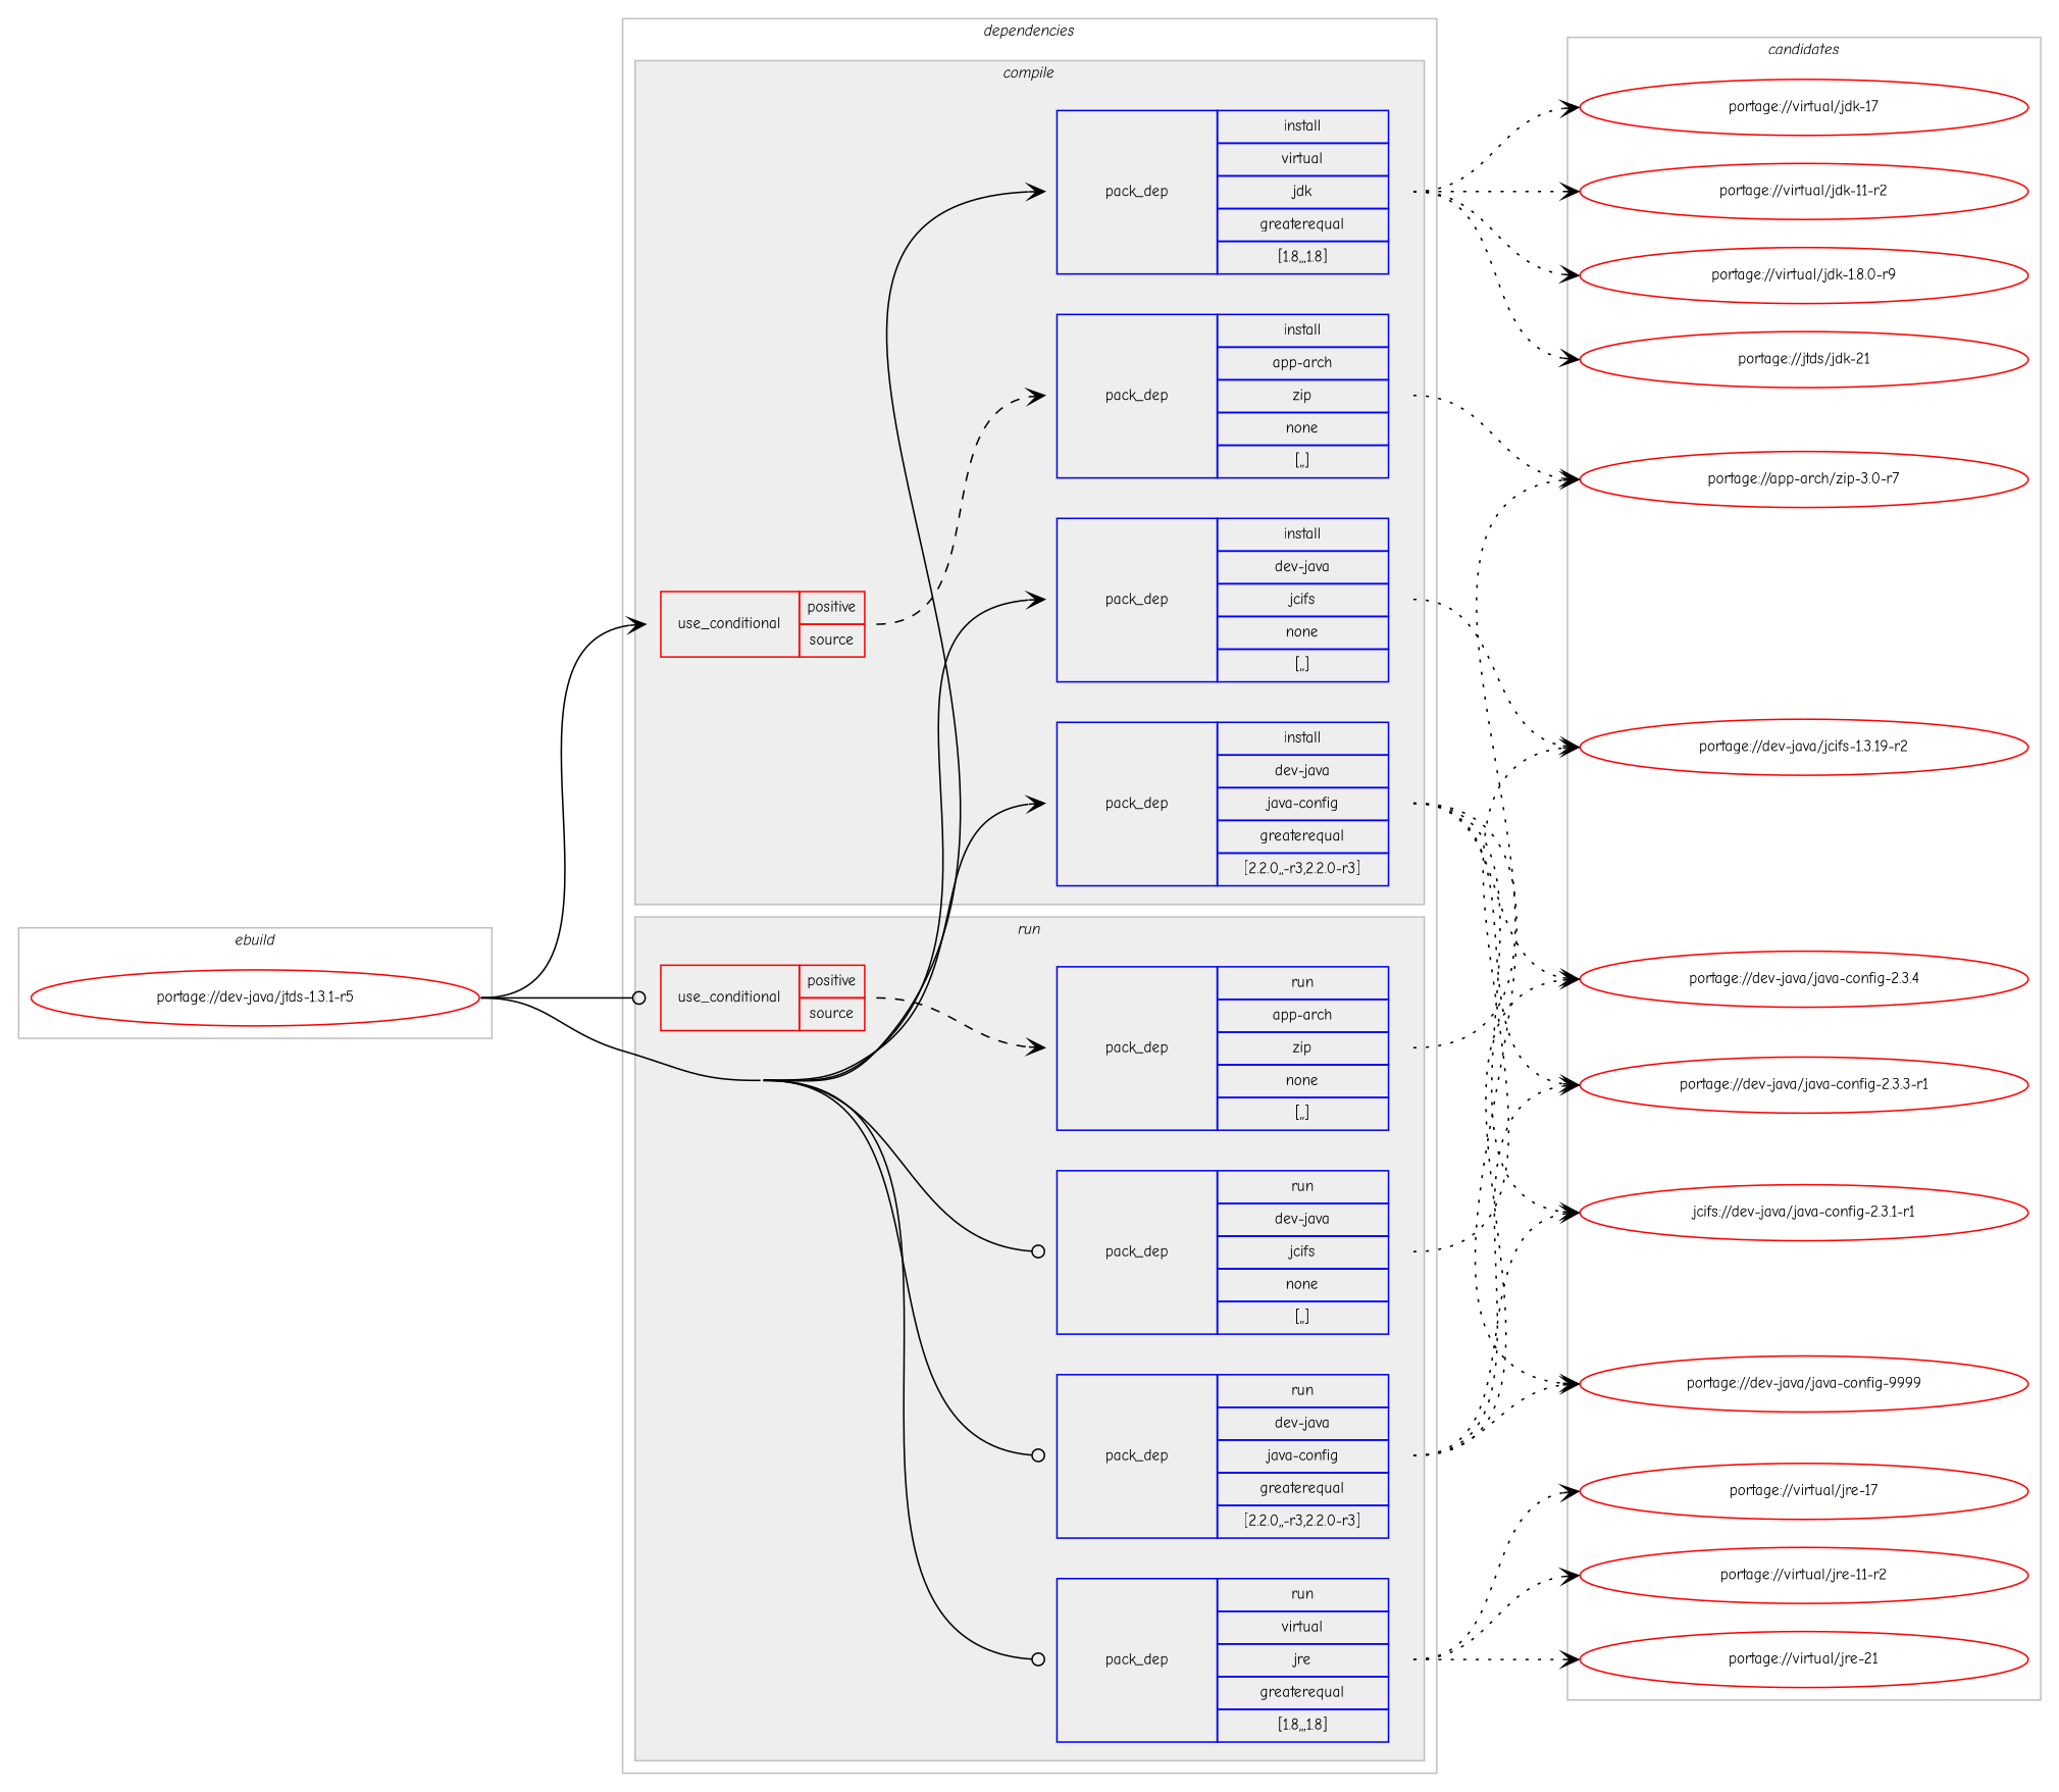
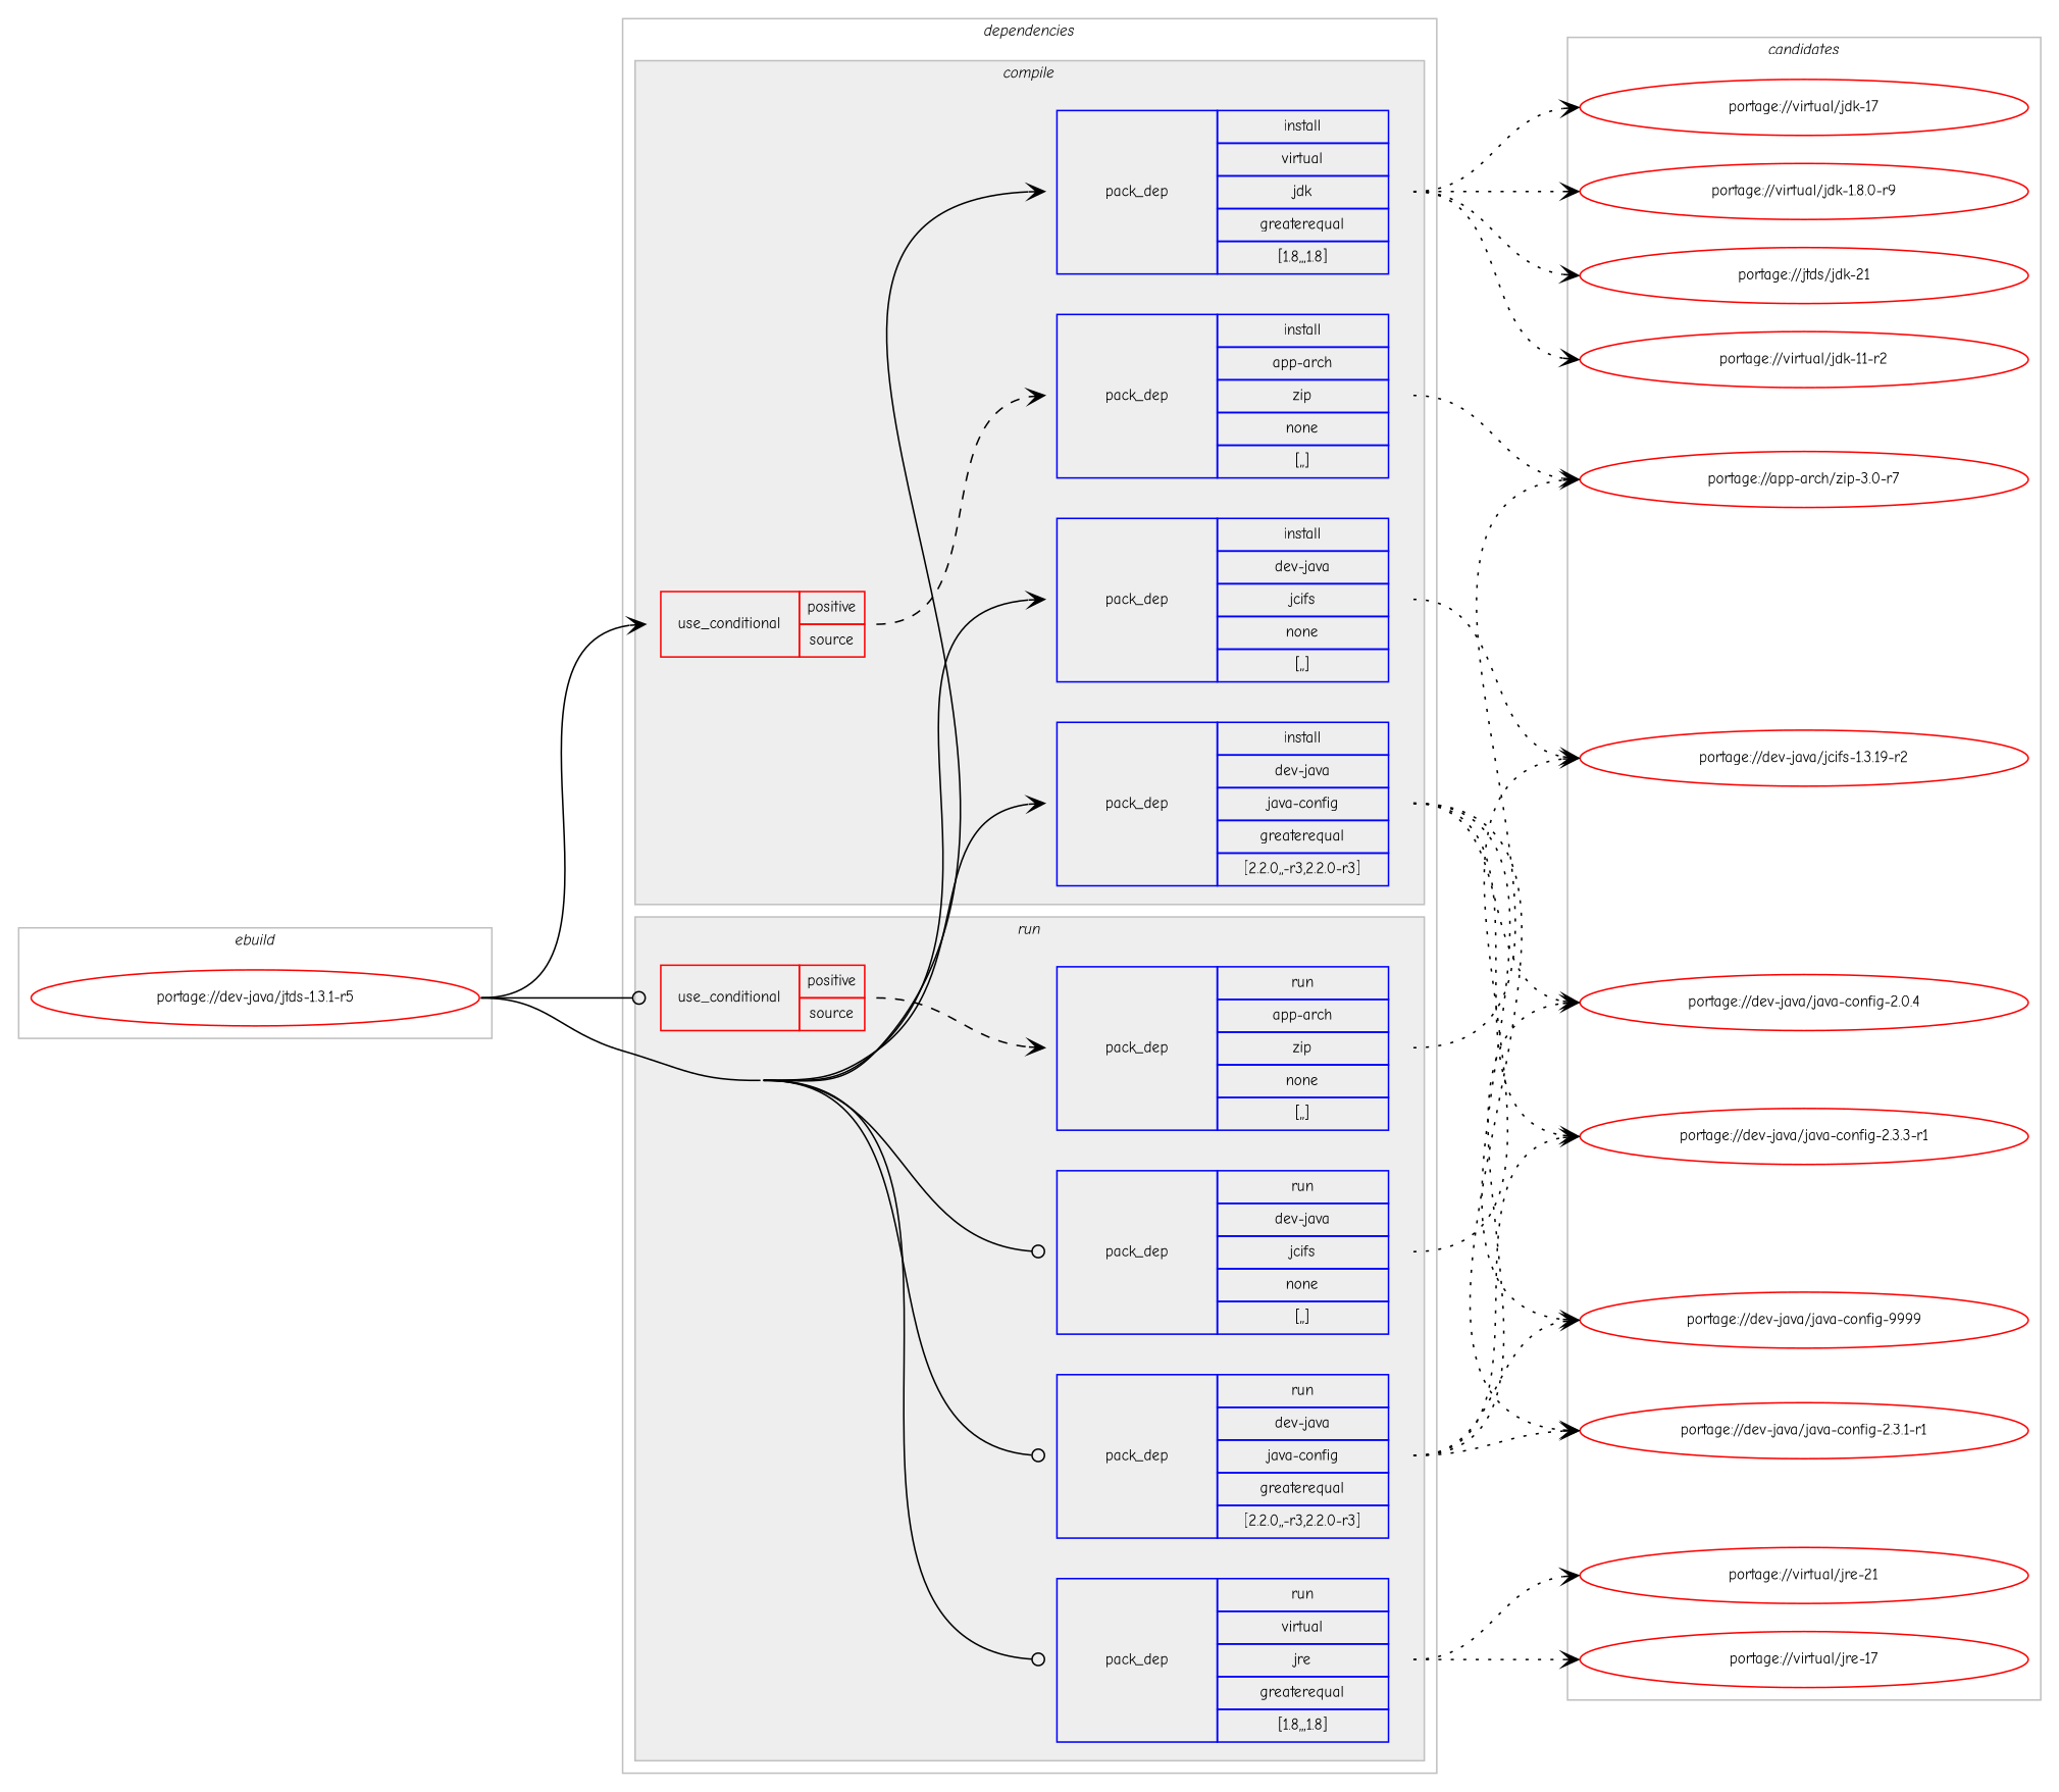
  digraph {
    compound=true
    concentrate=true
    fontname="Comic Neue"
    fontsize=10
    newrank=true
    rankdir=LR
    ranksep=1.5
    node [color=red fontname="Comic Neue" fontsize=10]
    edge [arrowhead=vee fontname="Comic Neue" headport=w style=dotted tailport=e weight=100]
    n1 [label="portage://dev-java/jtds-1.3.1-r5" width=4]
    n2 [color=blue label=<<TABLE BORDER="0" CELLBORDER="1" CELLSPACING="0" CELLPADDING="4" WIDTH="220"><TR><TD ROWSPAN="6" CELLPADDING="30">pack_dep</TD></TR><TR><TD WIDTH="110">install</TD></TR><TR><TD>app-arch</TD></TR><TR><TD>zip</TD></TR><TR><TD>none</TD></TR><TR><TD>[,,]</TD></TR></TABLE>> shape=none]
    n3 [label=<<TABLE BORDER="0" CELLBORDER="1" CELLSPACING="0" CELLPADDING="4"><TR><TD ROWSPAN="3" CELLPADDING="10">use_conditional</TD></TR><TR><TD>positive</TD></TR><TR><TD>source</TD></TR></TABLE>> shape=none]
    n4 [color=blue label=<<TABLE BORDER="0" CELLBORDER="1" CELLSPACING="0" CELLPADDING="4" WIDTH="220"><TR><TD ROWSPAN="6" CELLPADDING="30">pack_dep</TD></TR><TR><TD WIDTH="110">install</TD></TR><TR><TD>dev-java</TD></TR><TR><TD>java-config</TD></TR><TR><TD>greaterequal</TD></TR><TR><TD>[2.2.0,,-r3,2.2.0-r3]</TD></TR></TABLE>> shape=none]
    n5 [color=blue label=<<TABLE BORDER="0" CELLBORDER="1" CELLSPACING="0" CELLPADDING="4" WIDTH="220"><TR><TD ROWSPAN="6" CELLPADDING="30">pack_dep</TD></TR><TR><TD WIDTH="110">install</TD></TR><TR><TD>dev-java</TD></TR><TR><TD>jcifs</TD></TR><TR><TD>none</TD></TR><TR><TD>[,,]</TD></TR></TABLE>> shape=none]
    n6 [color=blue label=<<TABLE BORDER="0" CELLBORDER="1" CELLSPACING="0" CELLPADDING="4" WIDTH="220"><TR><TD ROWSPAN="6" CELLPADDING="30">pack_dep</TD></TR><TR><TD WIDTH="110">install</TD></TR><TR><TD>virtual</TD></TR><TR><TD>jdk</TD></TR><TR><TD>greaterequal</TD></TR><TR><TD>[1.8,,,1.8]</TD></TR></TABLE>> shape=none]
    n7 [color=blue label=<<TABLE BORDER="0" CELLBORDER="1" CELLSPACING="0" CELLPADDING="4" WIDTH="220"><TR><TD ROWSPAN="6" CELLPADDING="30">pack_dep</TD></TR><TR><TD WIDTH="110">run</TD></TR><TR><TD>app-arch</TD></TR><TR><TD>zip</TD></TR><TR><TD>none</TD></TR><TR><TD>[,,]</TD></TR></TABLE>> shape=none]
    n8 [label=<<TABLE BORDER="0" CELLBORDER="1" CELLSPACING="0" CELLPADDING="4"><TR><TD ROWSPAN="3" CELLPADDING="10">use_conditional</TD></TR><TR><TD>positive</TD></TR><TR><TD>source</TD></TR></TABLE>> shape=none]
    n9 [color=blue label=<<TABLE BORDER="0" CELLBORDER="1" CELLSPACING="0" CELLPADDING="4" WIDTH="220"><TR><TD ROWSPAN="6" CELLPADDING="30">pack_dep</TD></TR><TR><TD WIDTH="110">run</TD></TR><TR><TD>dev-java</TD></TR><TR><TD>java-config</TD></TR><TR><TD>greaterequal</TD></TR><TR><TD>[2.2.0,,-r3,2.2.0-r3]</TD></TR></TABLE>> shape=none]
    n10 [color=blue label=<<TABLE BORDER="0" CELLBORDER="1" CELLSPACING="0" CELLPADDING="4" WIDTH="220"><TR><TD ROWSPAN="6" CELLPADDING="30">pack_dep</TD></TR><TR><TD WIDTH="110">run</TD></TR><TR><TD>dev-java</TD></TR><TR><TD>jcifs</TD></TR><TR><TD>none</TD></TR><TR><TD>[,,]</TD></TR></TABLE>> shape=none]
    n11 [color=blue label=<<TABLE BORDER="0" CELLBORDER="1" CELLSPACING="0" CELLPADDING="4" WIDTH="220"><TR><TD ROWSPAN="6" CELLPADDING="30">pack_dep</TD></TR><TR><TD WIDTH="110">run</TD></TR><TR><TD>virtual</TD></TR><TR><TD>jre</TD></TR><TR><TD>greaterequal</TD></TR><TR><TD>[1.8,,,1.8]</TD></TR></TABLE>> shape=none]
    n12 [label="portage://app-arch/zip-3.0-r7" width=4]
    n13 [label="portage://dev-java/java-config-9999" width=4]
-   n14 [label="portage://dev-java/java-config-2.3.4" width=4]
+   n14 [label="portage://dev-java/java-config-2.0.4" width=4]
    n15 [label="portage://dev-java/java-config-2.3.3-r1" width=4]
-   n16 [label="jcifs://dev-java/java-config-2.3.1-r1" width=4]
+   n16 [label="portage://dev-java/java-config-2.3.1-r1" width=4]
    n17 [label="portage://dev-java/jcifs-1.3.19-r2" width=4]
    n18 [label="portage://jtds/jdk-21" width=4]
    n19 [label="portage://virtual/jdk-17" width=4]
    n20 [label="portage://virtual/jdk-11-r2" width=4]
    n21 [label="portage://virtual/jdk-1.8.0-r9" width=4]
    n22 [label="portage://virtual/jre-21" width=4]
    n23 [label="portage://virtual/jre-17" width=4]
-   n24 [label="portage://virtual/jre-11-r2" width=4]
    subgraph cluster_1 {
      color=gray
      label=<<i>ebuild</i>>
      n1
    }
    subgraph cluster_2 {
      color=gray
      label=<<i>dependencies</i>>
      subgraph cluster_3 {
        color=gray
        fillcolor="#eeeeee"
        label=<<i>compile</i>>
        style=filled
        subgraph sub_4 {
          color=gray
          fillcolor="#eeeeee"
          label=<<i>compile</i>>
          style=filled
          n3
          subgraph sub_5 {
            color=gray
            fillcolor="#eeeeee"
            label=<<i>compile</i>>
            style=filled
            n2
          }
        }
        subgraph sub_6 {
          color=gray
          fillcolor="#eeeeee"
          label=<<i>compile</i>>
          style=filled
          n4
        }
        subgraph sub_7 {
          color=gray
          fillcolor="#eeeeee"
          label=<<i>compile</i>>
          style=filled
          n5
        }
        subgraph sub_8 {
          color=gray
          fillcolor="#eeeeee"
          label=<<i>compile</i>>
          style=filled
          n6
        }
      }
      subgraph cluster_9 {
        color=gray
        fillcolor="#eeeeee"
        label=<<i>compile and run</i>>
        style=filled
      }
      subgraph cluster_10 {
        color=gray
        fillcolor="#eeeeee"
        label=<<i>run</i>>
        style=filled
        subgraph sub_11 {
          color=gray
          fillcolor="#eeeeee"
          label=<<i>run</i>>
          style=filled
          n8
          subgraph sub_12 {
            color=gray
            fillcolor="#eeeeee"
            label=<<i>run</i>>
            style=filled
            n7
          }
        }
        subgraph sub_13 {
          color=gray
          fillcolor="#eeeeee"
          label=<<i>run</i>>
          style=filled
          n9
        }
        subgraph sub_14 {
          color=gray
          fillcolor="#eeeeee"
          label=<<i>run</i>>
          style=filled
          n10
        }
        subgraph sub_15 {
          color=gray
          fillcolor="#eeeeee"
          label=<<i>run</i>>
          style=filled
          n11
        }
      }
    }
    subgraph cluster_16 {
      color=gray
      label=<<i>candidates</i>>
      rank=same
      subgraph sub_17 {
        color=black
        label=<<i>candidates</i>>
        nodesep=1
        rank=same
        n12
      }
      subgraph sub_18 {
        color=black
        label=<<i>candidates</i>>
        nodesep=1
        rank=same
        n13
        n14
        n15
        n16
      }
      subgraph sub_19 {
        color=black
        label=<<i>candidates</i>>
        nodesep=1
        rank=same
        n17
      }
      subgraph sub_20 {
        color=black
        label=<<i>candidates</i>>
        nodesep=1
        rank=same
        n18
        n19
        n20
        n21
      }
      subgraph sub_21 {
        color=black
        label=<<i>candidates</i>>
        nodesep=1
        rank=same
        n12
      }
      subgraph sub_22 {
        color=black
        label=<<i>candidates</i>>
        nodesep=1
        rank=same
        n13
        n14
        n15
        n16
      }
      subgraph sub_23 {
        color=black
        label=<<i>candidates</i>>
        nodesep=1
        rank=same
        n17
      }
      subgraph sub_24 {
        color=black
        label=<<i>candidates</i>>
        nodesep=1
        rank=same
        n22
        n23
-       n24
      }
    }
    n1 -> n3 [style=solid weight=20]
    n1 -> n4 [style=solid weight=20]
    n1 -> n5 [style=solid weight=20]
    n1 -> n6 [style=solid weight=20]
    n1 -> n8 [arrowhead=odot style=solid weight=20]
    n1 -> n9 [arrowhead=odot style=solid weight=20]
    n1 -> n10 [arrowhead=odot style=solid weight=20]
    n1 -> n11 [arrowhead=odot style=solid weight=20]
    n2 -> n12
    n3 -> n2 [style=dashed weight=20]
    n4 -> n13
    n4 -> n14
    n4 -> n15
    n4 -> n16
    n5 -> n17
    n6 -> n18
    n6 -> n19
    n6 -> n20
    n6 -> n21
    n7 -> n12
    n8 -> n7 [style=dashed weight=20]
    n9 -> n13
    n9 -> n14
    n9 -> n15
    n9 -> n16
    n10 -> n17
    n11 -> n22
    n11 -> n23
-   n11 -> n24
  }
